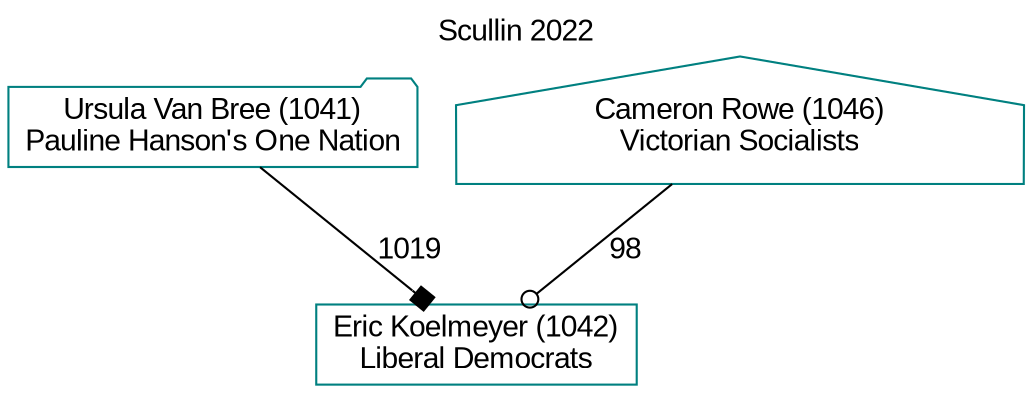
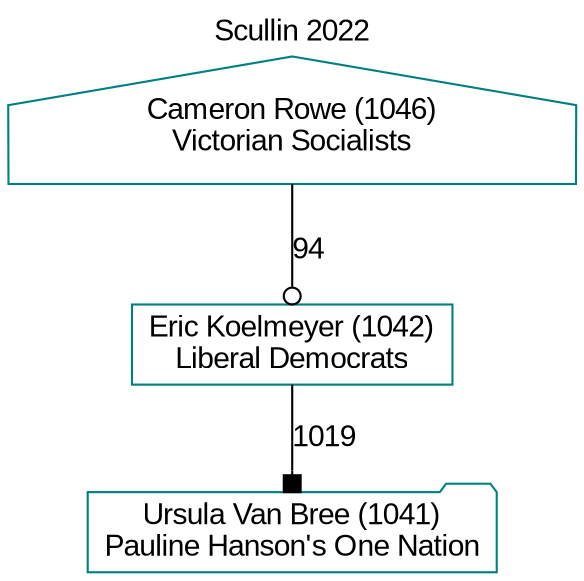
  digraph {
    fontname="Liberation Sans"
    label="Scullin 2022"
    labelloc=t
    mclimit=10
    node [color=teal fontname="Liberation Sans"]
    edge [fontname="Liberation Sans"]
    n1 [label="Ursula Van Bree (1041)\nPauline Hanson's One Nation" shape=folder]
    n2 [label="Eric Koelmeyer (1042)\nLiberal Democrats" shape=box]
    n3 [label="Cameron Rowe (1046)\nVictorian Socialists" shape=house]
-   n1 -> n2 [arrowhead=box label=1019]
-   n3 -> n2 [arrowhead=odot label=98]
+   n2 -> n1 [arrowhead=box label=1019]
+   n3 -> n2 [arrowhead=odot label=94]
  }
